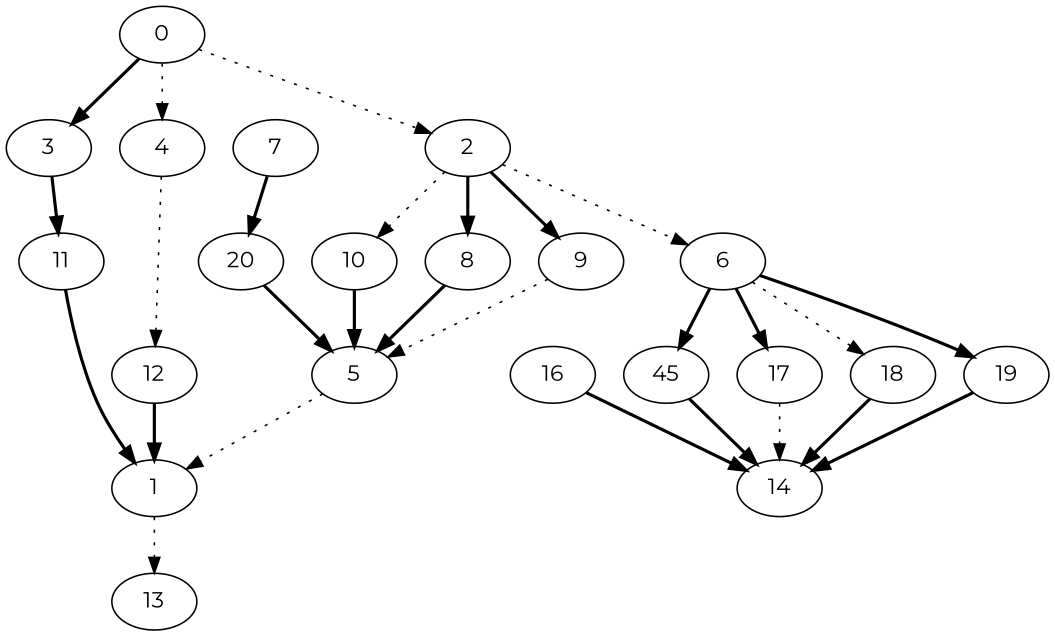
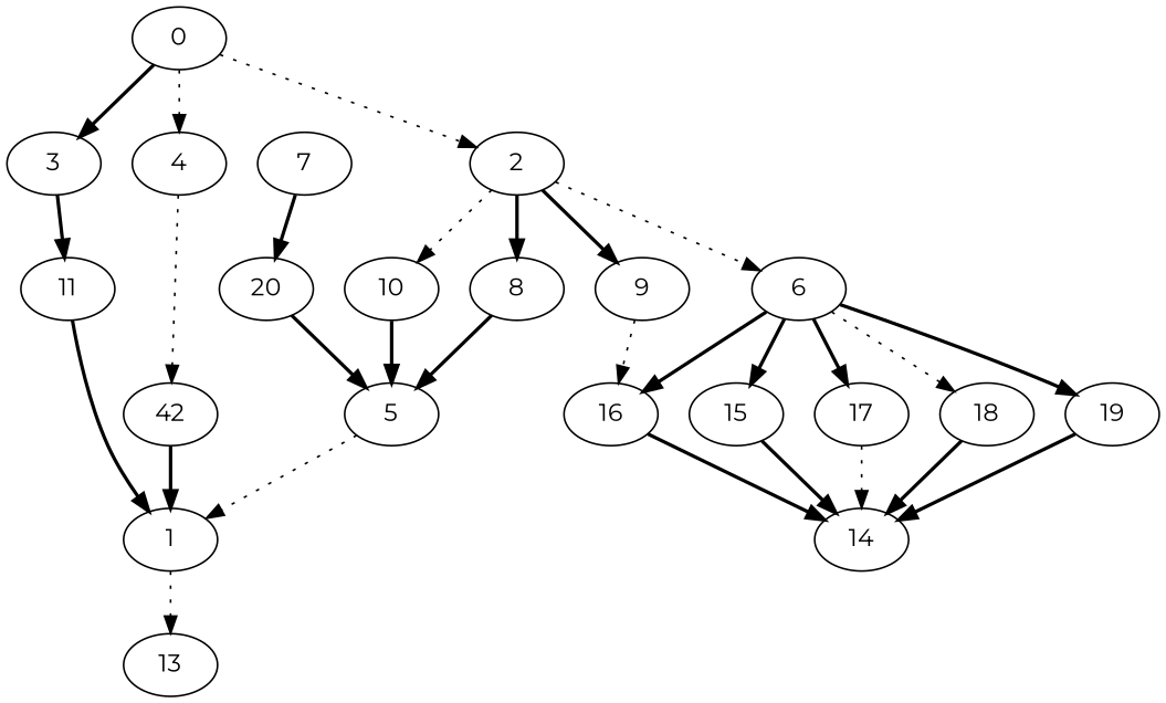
  digraph {
    "Duplicate states"=0
    GraphType=S_P
    "Max states in OPEN"=0
    Modes="120000ms; topo-ordered tasks, ; Pruning: task equivalence, fixed order ready list, ; F-value: ; Optimisation: best schedule length (SL) optimisation on equal, "
    NumberOfTasks=21
    "Pruned using list schedule length"=9102416
    "States removed from OPEN"=0
    TargetSystem="Homogeneous-4"
    "Time to schedule (ms)"=10551
    "Total idle time"=174
    "Total schedule length"=114
    "Total sequential time"=136
    "Total states created"=34115614
    fontname=Montserrat
    node ["Finish time"=82 Processor=0 Weight=3 fontname=Montserrat]
    edge [Weight=65 fontname=Montserrat style=bold]
    0 ["Finish time"=3 "Start time"=0]
    2 ["Finish time"=13 "Start time"=3 Weight=10]
    4 [Processor=2 "Start time"=75 Weight=7]
    3 ["Finish time"=22 "Start time"=13 Weight=9]
    6 ["Finish time"=30 "Start time"=22 Weight=8]
    8 ["Finish time"=37 "Start time"=30 Weight=7]
    9 ["Finish time"=43 Processor=3 "Start time"=38 Weight=5]
    10 ["Finish time"=52 Processor=3 "Start time"=49]
-   12 ["Finish time"=99 "Start time"=96]
+   12 ["Finish time"=99 "Start time"=96 label=42]
    11 ["Finish time"=38 Processor=3 "Start time"=36 Weight=2]
    17 ["Start time"=73 Weight=9]
    16 ["Finish time"=73 "Start time"=65 Weight=8]
    18 ["Finish time"=65 "Start time"=63 Weight=2]
    19 ["Finish time"=63 "Start time"=54 Weight=9]
-   15 ["Finish time"=62 Processor=1 "Start time"=52 Weight=10 label=45]
+   15 ["Finish time"=62 Processor=1 "Start time"=52 Weight=10]
    7 ["Finish time"=45 "Start time"=37 Weight=8]
    20 ["Finish time"=54 "Start time"=45 Weight=9]
    5 ["Finish time"=94 "Start time"=88 Weight=6]
    1 ["Finish time"=106 "Start time"=99 Weight=7]
    14 ["Finish time"=87 "Start time"=84]
    13 ["Finish time"=114 "Start time"=106 Weight=8]
    0 -> 2 [style=dotted]
    0 -> 4 [Weight=72 style=dotted]
    0 -> 3 [Weight=72]
    2 -> 6 [Weight=51 style=dotted]
    2 -> 8 [Weight=43]
    2 -> 9 [Weight=14]
    2 -> 10 [Weight=36 style=dotted]
    4 -> 12 [Weight=14 style=dotted]
    3 -> 11 [Weight=14]
    6 -> 17 [Weight=29]
+   6 -> 16
    6 -> 18 [style=dotted]
    6 -> 19 [Weight=29]
    6 -> 15 [Weight=22]
    8 -> 5 [Weight=51]
-   9 -> 5 [Weight=43 style=dotted]
+   9 -> 16 [Weight=43 style=dotted]
    10 -> 5 [Weight=36]
    12 -> 1 [Weight=72]
    11 -> 1 [Weight=22]
    17 -> 14 [Weight=72 style=dotted]
    16 -> 14
    18 -> 14 [Weight=58]
    19 -> 14 [Weight=51]
    15 -> 14 [Weight=22]
    7 -> 20 [Weight=22]
    20 -> 5 [Weight=58]
    5 -> 1 [Weight=36 style=dotted]
    1 -> 13 [Weight=43 style=dotted]
  }
